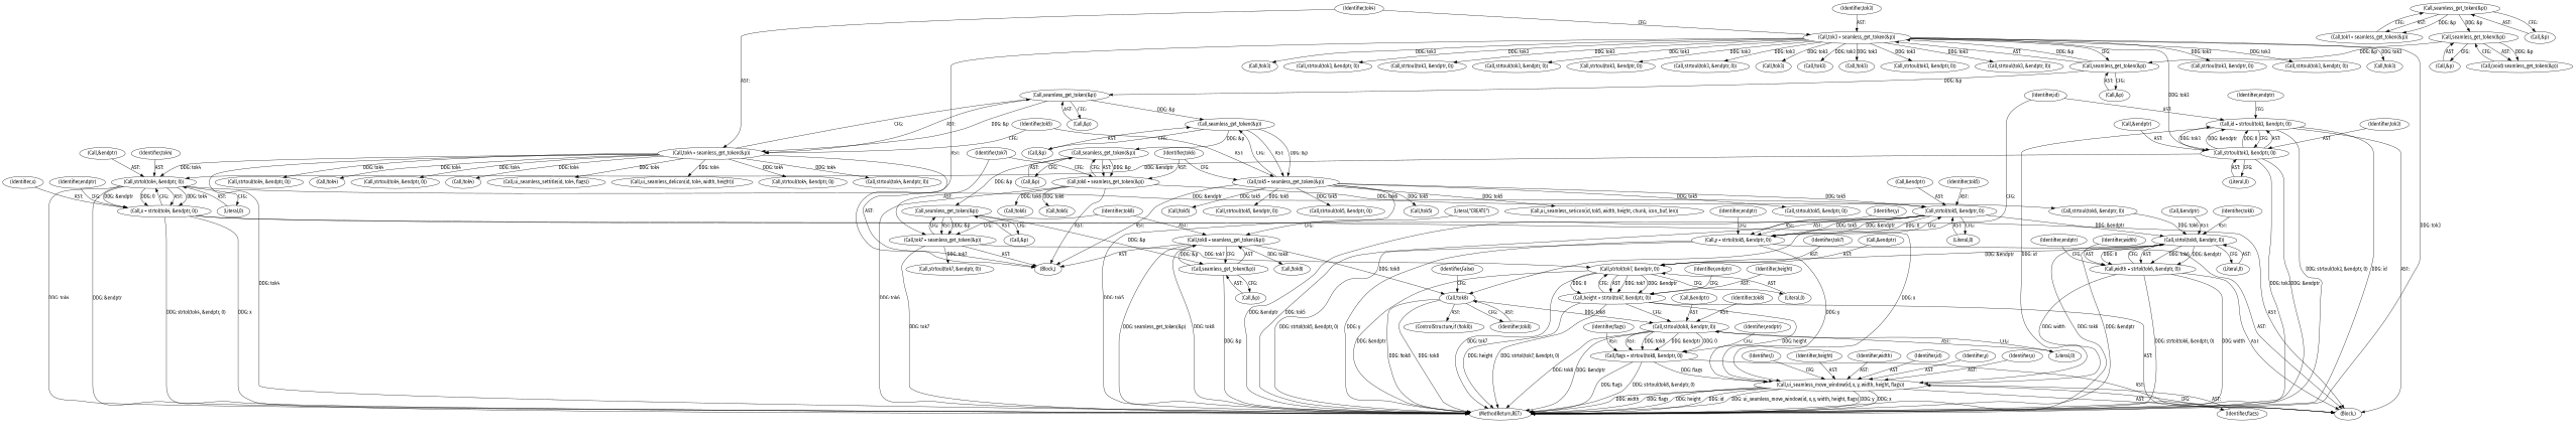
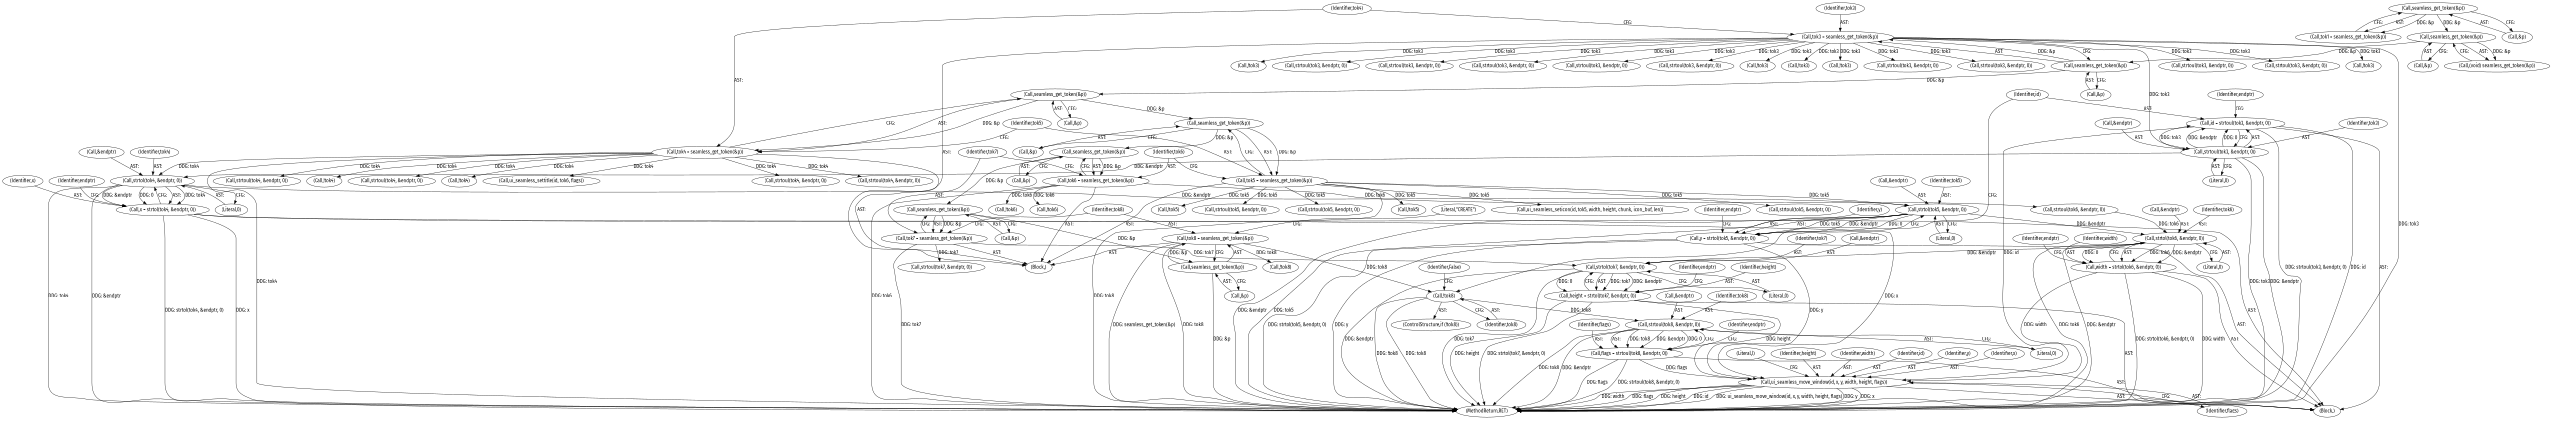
  digraph {
    fontname="Fira Sans"
    node [fontname="Fira Sans"]
    edge [fontname="Fira Sans"]
    n1 [label="(Call,ui_seamless_move_window(id, x, y, width, height, flags))"]
    n2 [label="(Identifier,flags)"]
    n3 [label="(Block,)"]
    n4 [label="(MethodReturn,RET)"]
    n5 [label="(Call,id = strtoul(tok3, &endptr, 0))"]
    n6 [label="(Call,strtoul(tok3, &endptr, 0))"]
    n7 [label="(Call,strtol(tok4, &endptr, 0))"]
    n8 [label="(Literal,0)"]
    n9 [label="(Call,x = strtol(tok4, &endptr, 0))"]
    n10 [label="(Call,strtol(tok5, &endptr, 0))"]
    n11 [label="(Literal,0)"]
    n12 [label="(Call,tok3 = seamless_get_token(&p))"]
    n13 [label="(Call,seamless_get_token(&p))"]
    n14 [label="(Call,strtoul(tok3, &endptr, 0))"]
    n15 [label="(Call,strtoul(tok3, &endptr, 0))"]
    n16 [label="(Call,!tok3)"]
    n17 [label="(Block,)"]
    n18 [label="(Call,!tok3)"]
    n19 [label="(Call,strtoul(tok3, &endptr, 0))"]
    n20 [label="(Call,strtoul(tok3, &endptr, 0))"]
    n21 [label="(Call,strtoul(tok3, &endptr, 0))"]
    n22 [label="(Call,strtoul(tok3, &endptr, 0))"]
    n23 [label="(Call,strtoul(tok3, &endptr, 0))"]
    n24 [label="(Call,!tok3)"]
    n25 [label="(Call,!tok3)"]
    n26 [label="(Call,!tok3)"]
    n27 [label="(Call,strtoul(tok3, &endptr, 0))"]
    n28 [label="(Call,strtoul(tok3, &endptr, 0))"]
    n29 [label="(Call,seamless_get_token(&p))"]
    n30 [label="(Call,&p)"]
    n31 [label="(Call,tok4 = seamless_get_token(&p))"]
    n32 [label="(Call,seamless_get_token(&p))"]
    n33 [label="(Call,&p)"]
    n34 [label="(Call,seamless_get_token(&p))"]
    n35 [label="(Call,(void) seamless_get_token(&p))"]
    n36 [label="(Call,&p)"]
    n37 [label="(Call,seamless_get_token(&p))"]
    n38 [label="(Call,&p)"]
    n39 [label="(Call,tok1 = seamless_get_token(&p))"]
    n40 [label="(Call,y = strtol(tok5, &endptr, 0))"]
    n41 [label="(Call,strtol(tok6, &endptr, 0))"]
    n42 [label="(Literal,0)"]
    n43 [label="(Call,strtoul(tok4, &endptr, 0))"]
    n44 [label="(Call,!tok4)"]
    n45 [label="(Call,strtoul(tok4, &endptr, 0))"]
    n46 [label="(Call,!tok4)"]
-   n47 [label="(Call,ui_seamless_settitle(id, tok4, flags))"]
-   n48 [label="(Call,ui_seamless_delicon(id, tok4, width, height))"]
+   n47 [label="(Call,ui_seamless_settitle(id, tok6, flags))"]
    n49 [label="(Call,strtoul(tok4, &endptr, 0))"]
    n50 [label="(Call,strtoul(tok4, &endptr, 0))"]
    n51 [label="(Call,tok5 = seamless_get_token(&p))"]
    n52 [label="(Call,seamless_get_token(&p))"]
    n53 [label="(Call,&p)"]
    n54 [label="(Call,width = strtol(tok6, &endptr, 0))"]
    n55 [label="(Call,strtol(tok7, &endptr, 0))"]
    n56 [label="(Literal,0)"]
    n57 [label="(Call,!tok5)"]
    n58 [label="(Call,strtoul(tok5, &endptr, 0))"]
    n59 [label="(Call,strtoul(tok5, &endptr, 0))"]
    n60 [label="(Call,!tok5)"]
    n61 [label="(Call,ui_seamless_seticon(id, tok5, width, height, chunk, icon_buf, len))"]
    n62 [label="(Call,strtoul(tok5, &endptr, 0))"]
    n63 [label="(Call,tok6 = seamless_get_token(&p))"]
    n64 [label="(Call,seamless_get_token(&p))"]
    n65 [label="(Call,&p)"]
    n66 [label="(Call,height = strtol(tok7, &endptr, 0))"]
    n67 [label="(Literal,0)"]
    n68 [label="(Call,!tok6)"]
    n69 [label="(Call,!tok6)"]
    n70 [label="(Call,strtoul(tok6, &endptr, 0))"]
    n71 [label="(Call,tok7 = seamless_get_token(&p))"]
    n72 [label="(Call,seamless_get_token(&p))"]
    n73 [label="(Call,&p)"]
    n74 [label="(Call,strtoul(tok8, &endptr, 0))"]
    n75 [label="(Call,flags = strtoul(tok8, &endptr, 0))"]
    n76 [label="(Literal,0)"]
    n77 [label="(Call,strtoul(tok7, &endptr, 0))"]
    n78 [label="(Call,tok8 = seamless_get_token(&p))"]
    n79 [label="(Call,&p)"]
    n80 [label="(Call,!tok8)"]
    n81 [label="(ControlStructure,if (!tok8))"]
    n82 [label="(Identifier,tok8)"]
    n83 [label="(Call,!tok8)"]
    n84 [label="(Identifier,x)"]
    n85 [label="(Identifier,endptr)"]
    n86 [label="(Identifier,tok7)"]
    n87 [label="(Call,&endptr)"]
    n88 [label="(Call,&endptr)"]
    n89 [label="(Identifier,tok3)"]
    n90 [label="(Identifier,endptr)"]
    n91 [label="(Identifier,tok8)"]
    n92 [label="(Identifier,width)"]
    n93 [label="(Identifier,x)"]
    n94 [label="(Identifier,tok6)"]
    n95 [label="(Identifier,endptr)"]
    n96 [label="(Identifier,endptr)"]
    n97 [label="(Call,&endptr)"]
    n98 [label="(Identifier,False)"]
    n99 [label="(Identifier,tok5)"]
    n100 [label="(Identifier,tok6)"]
    n101 [label="(Call,&endptr)"]
    n102 [label="(Identifier,tok3)"]
    n103 [label="(Identifier,y)"]
    n104 [label="(Call,&endptr)"]
    n105 [label="(Identifier,tok8)"]
    n106 [label="(Literal,\"CREATE\")"]
-   n107 [label="(Identifier,l)"]
+   n107 [label="(Literal,l)"]
    n108 [label="(Call,&endptr)"]
    n109 [label="(Identifier,height)"]
    n110 [label="(Identifier,width)"]
    n111 [label="(Identifier,tok4)"]
    n112 [label="(Identifier,endptr)"]
    n113 [label="(Identifier,height)"]
    n114 [label="(Identifier,id)"]
    n115 [label="(Identifier,endptr)"]
    n116 [label="(Identifier,tok4)"]
    n117 [label="(Identifier,flags)"]
    n118 [label="(Identifier,y)"]
    n119 [label="(Identifier,tok7)"]
    n120 [label="(Identifier,tok5)"]
    n121 [label="(Identifier,id)"]
    n1 -> n2 [label="CFG: "]
    n1 -> n3 [label="AST: "]
    n1 -> n4 [label="DDG: width"]
    n1 -> n4 [label="DDG: flags"]
    n1 -> n4 [label="DDG: height"]
    n1 -> n4 [label="DDG: id"]
    n1 -> n4 [label="DDG: ui_seamless_move_window(id, x, y, width, height, flags)"]
    n1 -> n4 [label="DDG: y"]
    n1 -> n4 [label="DDG: x"]
    n2 -> n1 [label="AST: "]
    n5 -> n1 [label="DDG: id"]
    n5 -> n3 [label="AST: "]
    n5 -> n4 [label="DDG: id"]
    n5 -> n4 [label="DDG: strtoul(tok3, &endptr, 0)"]
    n5 -> n6 [label="CFG: "]
    n6 -> n4 [label="DDG: tok3"]
    n6 -> n4 [label="DDG: &endptr"]
    n6 -> n5 [label="AST: "]
    n6 -> n5 [label="DDG: tok3"]
    n6 -> n5 [label="DDG: &endptr"]
    n6 -> n5 [label="DDG: 0"]
    n6 -> n7 [label="DDG: &endptr"]
    n6 -> n8 [label="CFG: "]
    n7 -> n4 [label="DDG: tok4"]
    n7 -> n4 [label="DDG: &endptr"]
    n7 -> n9 [label="AST: "]
    n7 -> n9 [label="DDG: tok4"]
    n7 -> n9 [label="DDG: &endptr"]
    n7 -> n9 [label="DDG: 0"]
    n7 -> n10 [label="DDG: &endptr"]
    n7 -> n11 [label="CFG: "]
    n8 -> n6 [label="AST: "]
    n9 -> n1 [label="DDG: x"]
    n9 -> n3 [label="AST: "]
    n9 -> n4 [label="DDG: strtol(tok4, &endptr, 0)"]
    n9 -> n4 [label="DDG: x"]
    n9 -> n7 [label="CFG: "]
    n10 -> n4 [label="DDG: tok5"]
    n10 -> n4 [label="DDG: &endptr"]
    n10 -> n40 [label="AST: "]
    n10 -> n40 [label="DDG: tok5"]
    n10 -> n40 [label="DDG: &endptr"]
    n10 -> n40 [label="DDG: 0"]
    n10 -> n41 [label="DDG: &endptr"]
    n10 -> n42 [label="CFG: "]
    n11 -> n7 [label="AST: "]
    n12 -> n4 [label="DDG: tok3"]
    n12 -> n6 [label="DDG: tok3"]
    n12 -> n13 [label="CFG: "]
    n12 -> n14 [label="DDG: tok3"]
    n12 -> n15 [label="DDG: tok3"]
    n12 -> n16 [label="DDG: tok3"]
    n12 -> n17 [label="AST: "]
    n12 -> n18 [label="DDG: tok3"]
    n12 -> n19 [label="DDG: tok3"]
    n12 -> n20 [label="DDG: tok3"]
    n12 -> n21 [label="DDG: tok3"]
    n12 -> n22 [label="DDG: tok3"]
    n12 -> n23 [label="DDG: tok3"]
    n12 -> n24 [label="DDG: tok3"]
    n12 -> n25 [label="DDG: tok3"]
    n12 -> n26 [label="DDG: tok3"]
    n12 -> n27 [label="DDG: tok3"]
    n12 -> n28 [label="DDG: tok3"]
    n13 -> n12 [label="AST: "]
    n13 -> n12 [label="DDG: &p"]
    n13 -> n29 [label="DDG: &p"]
    n13 -> n30 [label="CFG: "]
    n29 -> n31 [label="AST: "]
    n29 -> n31 [label="DDG: &p"]
    n29 -> n32 [label="DDG: &p"]
    n29 -> n33 [label="CFG: "]
    n30 -> n13 [label="AST: "]
    n31 -> n4 [label="DDG: tok4"]
    n31 -> n7 [label="DDG: tok4"]
    n31 -> n17 [label="AST: "]
    n31 -> n29 [label="CFG: "]
    n31 -> n43 [label="DDG: tok4"]
    n31 -> n44 [label="DDG: tok4"]
    n31 -> n45 [label="DDG: tok4"]
    n31 -> n46 [label="DDG: tok4"]
    n31 -> n47 [label="DDG: tok4"]
-   n31 -> n48 [label="DDG: tok4"]
    n31 -> n49 [label="DDG: tok4"]
    n31 -> n50 [label="DDG: tok4"]
    n32 -> n51 [label="AST: "]
    n32 -> n51 [label="DDG: &p"]
    n32 -> n52 [label="DDG: &p"]
    n32 -> n53 [label="CFG: "]
    n33 -> n29 [label="AST: "]
    n34 -> n13 [label="DDG: &p"]
    n34 -> n35 [label="AST: "]
    n34 -> n35 [label="DDG: &p"]
    n34 -> n36 [label="CFG: "]
    n35 -> n34 [label="CFG: "]
    n36 -> n34 [label="AST: "]
    n37 -> n34 [label="DDG: &p"]
    n37 -> n38 [label="CFG: "]
    n37 -> n39 [label="AST: "]
    n37 -> n39 [label="DDG: &p"]
    n38 -> n37 [label="AST: "]
    n39 -> n37 [label="CFG: "]
    n40 -> n1 [label="DDG: y"]
    n40 -> n3 [label="AST: "]
    n40 -> n4 [label="DDG: strtol(tok5, &endptr, 0)"]
    n40 -> n4 [label="DDG: y"]
    n40 -> n10 [label="CFG: "]
    n41 -> n4 [label="DDG: tok6"]
    n41 -> n4 [label="DDG: &endptr"]
    n41 -> n54 [label="AST: "]
    n41 -> n54 [label="DDG: tok6"]
    n41 -> n54 [label="DDG: &endptr"]
    n41 -> n54 [label="DDG: 0"]
    n41 -> n55 [label="DDG: &endptr"]
    n41 -> n56 [label="CFG: "]
    n42 -> n10 [label="AST: "]
-   n51 -> n4 [label="DDG: tok5"]
+   n51 -> n4 [label="DDG: tok8"]
    n51 -> n10 [label="DDG: tok5"]
    n51 -> n17 [label="AST: "]
    n51 -> n32 [label="CFG: "]
    n51 -> n57 [label="DDG: tok5"]
    n51 -> n58 [label="DDG: tok5"]
    n51 -> n59 [label="DDG: tok5"]
    n51 -> n60 [label="DDG: tok5"]
    n51 -> n61 [label="DDG: tok5"]
    n51 -> n62 [label="DDG: tok5"]
    n52 -> n63 [label="AST: "]
    n52 -> n63 [label="DDG: &p"]
    n52 -> n64 [label="DDG: &p"]
    n52 -> n65 [label="CFG: "]
    n53 -> n32 [label="AST: "]
    n54 -> n1 [label="DDG: width"]
    n54 -> n3 [label="AST: "]
    n54 -> n4 [label="DDG: strtol(tok6, &endptr, 0)"]
    n54 -> n4 [label="DDG: width"]
    n54 -> n41 [label="CFG: "]
    n55 -> n4 [label="DDG: &endptr"]
    n55 -> n4 [label="DDG: tok7"]
    n55 -> n66 [label="AST: "]
    n55 -> n66 [label="DDG: tok7"]
    n55 -> n66 [label="DDG: &endptr"]
    n55 -> n66 [label="DDG: 0"]
    n55 -> n67 [label="CFG: "]
    n56 -> n41 [label="AST: "]
    n63 -> n4 [label="DDG: tok6"]
    n63 -> n17 [label="AST: "]
    n63 -> n52 [label="CFG: "]
    n63 -> n68 [label="DDG: tok6"]
    n63 -> n69 [label="DDG: tok6"]
    n63 -> n70 [label="DDG: tok6"]
    n64 -> n71 [label="AST: "]
    n64 -> n71 [label="DDG: &p"]
    n64 -> n72 [label="DDG: &p"]
    n64 -> n73 [label="CFG: "]
    n65 -> n52 [label="AST: "]
    n66 -> n1 [label="DDG: height"]
    n66 -> n3 [label="AST: "]
    n66 -> n4 [label="DDG: height"]
    n66 -> n4 [label="DDG: strtol(tok7, &endptr, 0)"]
    n66 -> n55 [label="CFG: "]
    n67 -> n55 [label="AST: "]
    n70 -> n41 [label="DDG: tok6"]
    n71 -> n4 [label="DDG: tok7"]
    n71 -> n17 [label="AST: "]
    n71 -> n55 [label="DDG: tok7"]
    n71 -> n64 [label="CFG: "]
    n71 -> n77 [label="DDG: tok7"]
    n72 -> n4 [label="DDG: &p"]
    n72 -> n78 [label="AST: "]
    n72 -> n78 [label="DDG: &p"]
    n72 -> n79 [label="CFG: "]
    n73 -> n64 [label="AST: "]
    n74 -> n4 [label="DDG: &endptr"]
    n74 -> n4 [label="DDG: tok8"]
    n74 -> n75 [label="AST: "]
    n74 -> n75 [label="DDG: tok8"]
    n74 -> n75 [label="DDG: &endptr"]
    n74 -> n75 [label="DDG: 0"]
    n74 -> n76 [label="CFG: "]
    n75 -> n1 [label="DDG: flags"]
    n75 -> n3 [label="AST: "]
    n75 -> n4 [label="DDG: flags"]
    n75 -> n4 [label="DDG: strtoul(tok8, &endptr, 0)"]
-   n66 -> n74 [label="CFG: "]
+   n75 -> n74 [label="CFG: "]
    n76 -> n74 [label="AST: "]
    n78 -> n4 [label="DDG: seamless_get_token(&p)"]
    n78 -> n4 [label="DDG: tok8"]
    n78 -> n17 [label="AST: "]
    n78 -> n72 [label="CFG: "]
    n78 -> n80 [label="DDG: tok8"]
    n78 -> n83 [label="DDG: tok8"]
    n79 -> n72 [label="AST: "]
    n80 -> n4 [label="DDG: !tok8"]
    n80 -> n4 [label="DDG: tok8"]
    n80 -> n74 [label="DDG: tok8"]
    n80 -> n81 [label="AST: "]
    n80 -> n82 [label="CFG: "]
    n82 -> n80 [label="AST: "]
    n84 -> n9 [label="AST: "]
    n85 -> n66 [label="CFG: "]
    n86 -> n63 [label="CFG: "]
    n86 -> n71 [label="AST: "]
    n87 -> n41 [label="AST: "]
    n88 -> n55 [label="AST: "]
    n89 -> n6 [label="AST: "]
    n90 -> n75 [label="CFG: "]
    n91 -> n71 [label="CFG: "]
    n91 -> n78 [label="AST: "]
    n92 -> n54 [label="AST: "]
    n93 -> n1 [label="AST: "]
    n94 -> n41 [label="AST: "]
    n95 -> n9 [label="CFG: "]
    n96 -> n40 [label="CFG: "]
    n97 -> n10 [label="AST: "]
    n98 -> n80 [label="CFG: "]
    n99 -> n10 [label="AST: "]
    n100 -> n51 [label="CFG: "]
    n100 -> n63 [label="AST: "]
    n101 -> n74 [label="AST: "]
    n102 -> n12 [label="AST: "]
    n103 -> n40 [label="AST: "]
    n104 -> n7 [label="AST: "]
    n105 -> n74 [label="AST: "]
    n106 -> n78 [label="CFG: "]
    n107 -> n1 [label="CFG: "]
    n108 -> n6 [label="AST: "]
    n109 -> n1 [label="AST: "]
    n110 -> n1 [label="AST: "]
    n111 -> n12 [label="CFG: "]
    n111 -> n31 [label="AST: "]
    n112 -> n5 [label="CFG: "]
    n113 -> n66 [label="AST: "]
    n114 -> n1 [label="AST: "]
    n115 -> n54 [label="CFG: "]
    n116 -> n7 [label="AST: "]
    n117 -> n75 [label="AST: "]
    n118 -> n1 [label="AST: "]
    n119 -> n55 [label="AST: "]
    n120 -> n31 [label="CFG: "]
    n120 -> n51 [label="AST: "]
    n121 -> n5 [label="AST: "]
    n121 -> n80 [label="CFG: "]
  }
